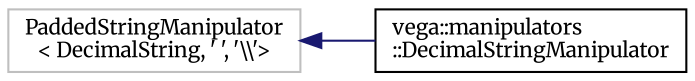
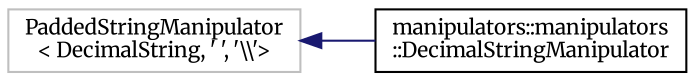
  digraph {
    rankdir=LR
    fontname=Merriweather
    node [fillcolor=white fontname=Merriweather fontsize=10 shape=record style=filled]
    n1 [color=grey75 height=0.2 label="PaddedStringManipulator\l\< DecimalString, ' ', '\\\\'\>" width=0.4]
-   n2 [color=black height=0.2 label="vega::manipulators\l::DecimalStringManipulator" width=0.4]
+   n2 [color=black height=0.2 label="manipulators::manipulators\l::DecimalStringManipulator" width=0.4]
    n1 -> n2 [color=midnightblue dir=back fontname=Merriweather fontsize=10 labelfontname=Helvetica labelfontsize=10 style=solid]
  }
